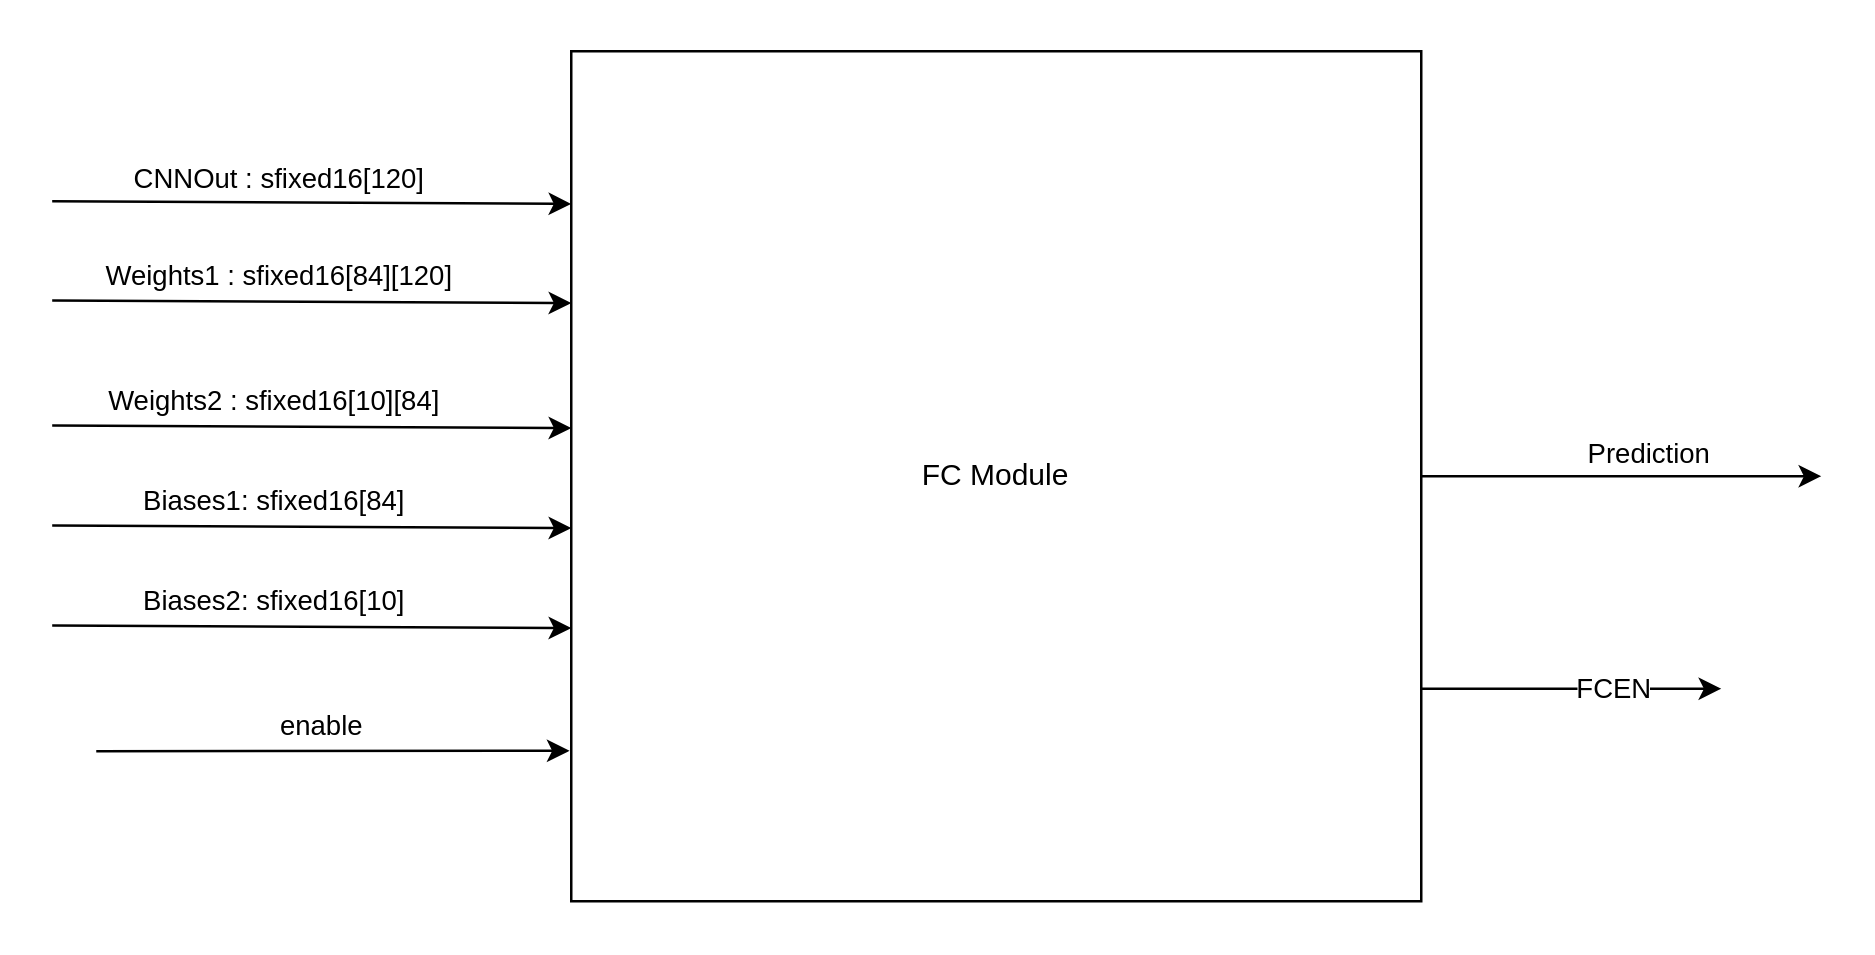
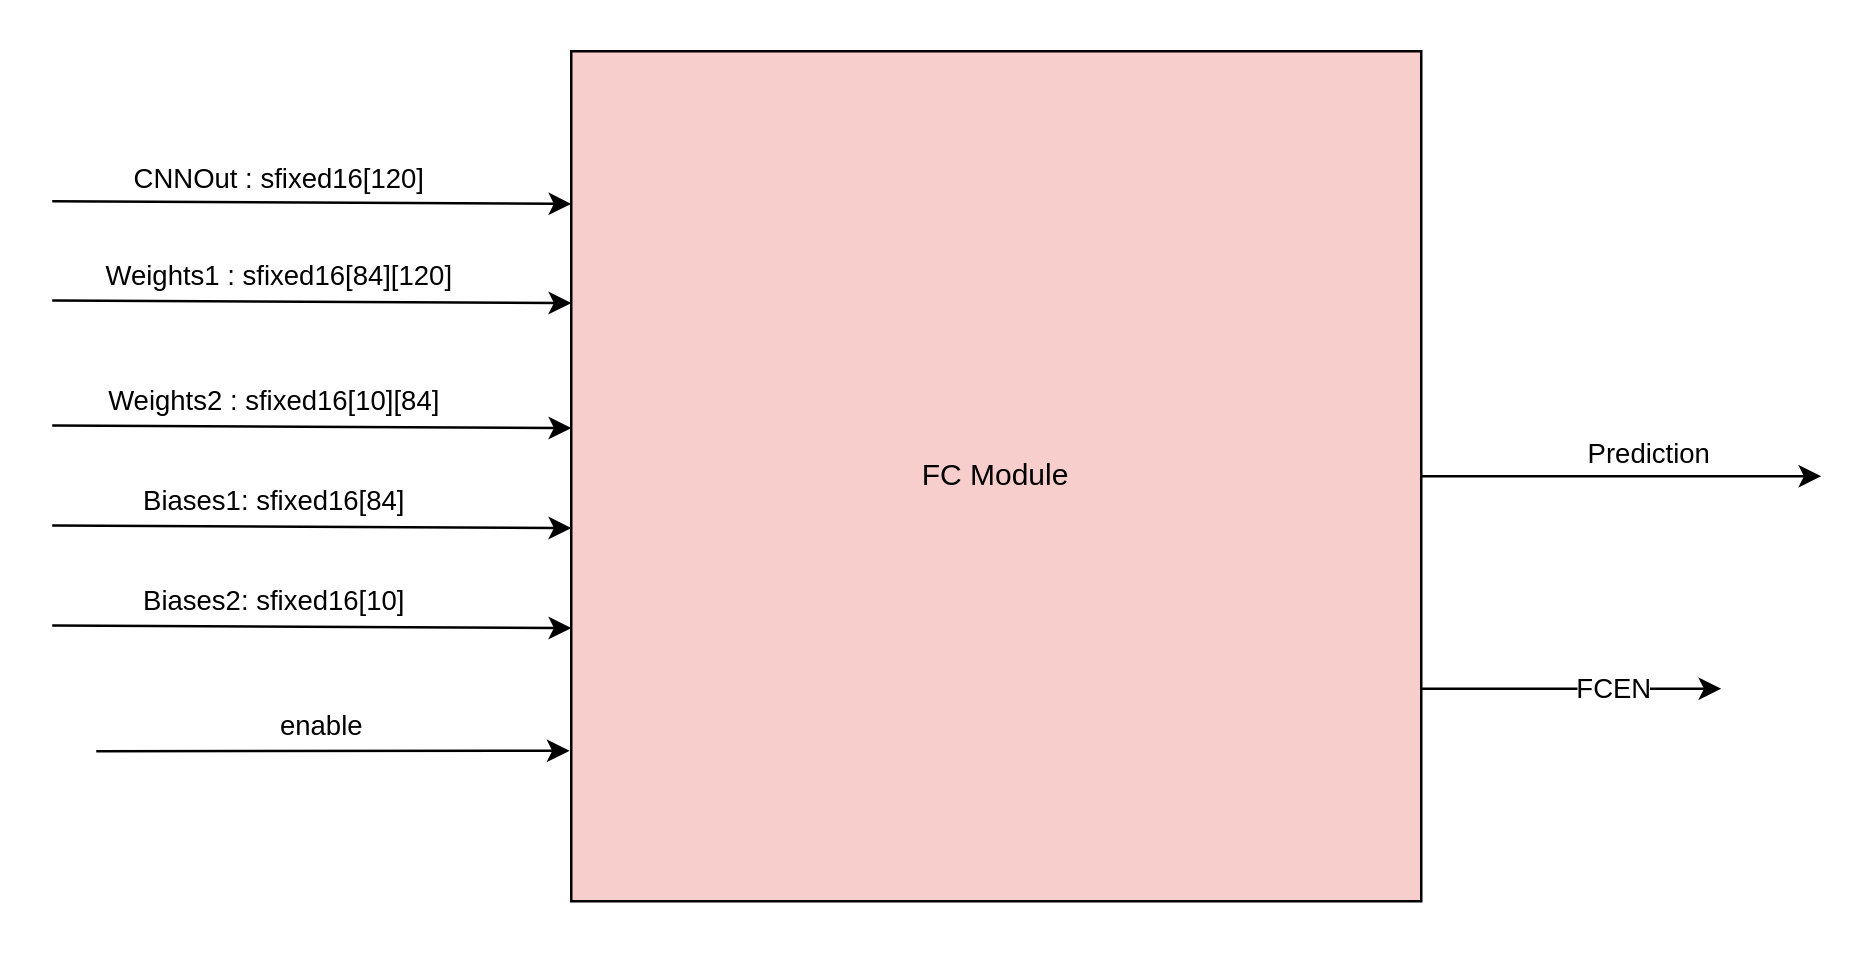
  <mxCell id="0" />
  <mxCell id="1" parent="0" />
- <mxCell id="2" value="FC Module" style="whiteSpace=wrap;html=1;aspect=fixed;" parent="1" vertex="1"><mxGeometry x="228" y="20" width="340" height="340" as="geometry" /></mxCell>
+ <mxCell id="2" value="FC Module" style="whiteSpace=wrap;html=1;aspect=fixed;fillColor=#f8cecc;" parent="1" vertex="1"><mxGeometry x="228" y="20" width="340" height="340" as="geometry" /></mxCell>
  <mxCell id="3" value="" style="endArrow=classic;html=1;entryX=-0.007;entryY=0.209;entryDx=0;entryDy=0;entryPerimeter=0;" parent="1" edge="1"><mxGeometry width="50" height="50" relative="1" as="geometry"><mxPoint x="20.38" y="119.69" as="sourcePoint" /><mxPoint x="228" y="120.75" as="targetPoint" /></mxGeometry></mxCell>
  <mxCell id="4" value="Weights1 : sfixed16[84][120]" style="edgeLabel;html=1;align=center;verticalAlign=middle;resizable=0;points=[];" parent="3" vertex="1" connectable="0"><mxGeometry x="-0.424" relative="1" as="geometry"><mxPoint x="30" y="-10" as="offset" /></mxGeometry></mxCell>
  <mxCell id="5" value="" style="endArrow=classic;html=1;entryX=-0.007;entryY=0.209;entryDx=0;entryDy=0;entryPerimeter=0;" parent="1" edge="1"><mxGeometry width="50" height="50" relative="1" as="geometry"><mxPoint x="20.38" y="169.69" as="sourcePoint" /><mxPoint x="228" y="170.75" as="targetPoint" /></mxGeometry></mxCell>
  <mxCell id="6" value="Weights2 : sfixed16[10][84]" style="edgeLabel;html=1;align=center;verticalAlign=middle;resizable=0;points=[];" parent="5" vertex="1" connectable="0"><mxGeometry x="-0.424" relative="1" as="geometry"><mxPoint x="28" y="-10" as="offset" /></mxGeometry></mxCell>
  <mxCell id="7" value="" style="endArrow=classic;html=1;entryX=-0.007;entryY=0.209;entryDx=0;entryDy=0;entryPerimeter=0;" parent="1" edge="1"><mxGeometry width="50" height="50" relative="1" as="geometry"><mxPoint x="20.38" y="209.69" as="sourcePoint" /><mxPoint x="228" y="210.75" as="targetPoint" /></mxGeometry></mxCell>
  <mxCell id="8" value="Biases1: sfixed16[84]" style="edgeLabel;html=1;align=center;verticalAlign=middle;resizable=0;points=[];" parent="7" vertex="1" connectable="0"><mxGeometry x="-0.424" relative="1" as="geometry"><mxPoint x="28" y="-10" as="offset" /></mxGeometry></mxCell>
  <mxCell id="9" value="" style="endArrow=classic;html=1;entryX=-0.007;entryY=0.209;entryDx=0;entryDy=0;entryPerimeter=0;" parent="1" edge="1"><mxGeometry width="50" height="50" relative="1" as="geometry"><mxPoint x="20.38" y="249.69" as="sourcePoint" /><mxPoint x="228" y="250.75" as="targetPoint" /></mxGeometry></mxCell>
  <mxCell id="10" value="Biases2: sfixed16[10]" style="edgeLabel;html=1;align=center;verticalAlign=middle;resizable=0;points=[];" parent="9" vertex="1" connectable="0"><mxGeometry x="-0.424" relative="1" as="geometry"><mxPoint x="28" y="-10" as="offset" /></mxGeometry></mxCell>
  <mxCell id="11" value="enable" style="endArrow=classic;html=1;entryX=-0.002;entryY=0.823;entryDx=0;entryDy=0;entryPerimeter=0;" parent="1" target="2" edge="1"><mxGeometry x="-0.049" y="10" width="50" height="50" relative="1" as="geometry"><mxPoint x="38" y="300" as="sourcePoint" /><mxPoint x="148" y="300" as="targetPoint" /><mxPoint as="offset" /></mxGeometry></mxCell>
  <mxCell id="12" value="" style="endArrow=classic;html=1;entryX=-0.007;entryY=0.209;entryDx=0;entryDy=0;entryPerimeter=0;" parent="1" edge="1"><mxGeometry width="50" height="50" relative="1" as="geometry"><mxPoint x="20.38" y="80" as="sourcePoint" /><mxPoint x="228" y="81.06" as="targetPoint" /></mxGeometry></mxCell>
  <mxCell id="13" value="CNNOut : sfixed16[120]" style="edgeLabel;html=1;align=center;verticalAlign=middle;resizable=0;points=[];" parent="12" vertex="1" connectable="0"><mxGeometry x="-0.424" relative="1" as="geometry"><mxPoint x="30" y="-10" as="offset" /></mxGeometry></mxCell>
  <mxCell id="14" value="" style="endArrow=classic;html=1;exitX=1;exitY=0.5;exitDx=0;exitDy=0;" parent="1" source="2" edge="1"><mxGeometry width="50" height="50" relative="1" as="geometry"><mxPoint x="668" y="200" as="sourcePoint" /><mxPoint x="728" y="190" as="targetPoint" /></mxGeometry></mxCell>
  <mxCell id="15" value="Prediction" style="edgeLabel;html=1;align=center;verticalAlign=middle;resizable=0;points=[];" parent="14" vertex="1" connectable="0"><mxGeometry x="0.435" y="1" relative="1" as="geometry"><mxPoint x="-25" y="-9" as="offset" /></mxGeometry></mxCell>
  <mxCell id="16" value="" style="endArrow=classic;html=1;exitX=1;exitY=0.75;exitDx=0;exitDy=0;" edge="1" parent="1" source="2"><mxGeometry width="50" height="50" relative="1" as="geometry"><mxPoint x="668" y="280" as="sourcePoint" /><mxPoint x="688" y="275" as="targetPoint" /></mxGeometry></mxCell>
  <mxCell id="17" value="FCEN" style="edgeLabel;html=1;align=center;verticalAlign=middle;resizable=0;points=[];" vertex="1" connectable="0" parent="16"><mxGeometry x="0.263" y="1" relative="1" as="geometry"><mxPoint as="offset" /></mxGeometry></mxCell>
